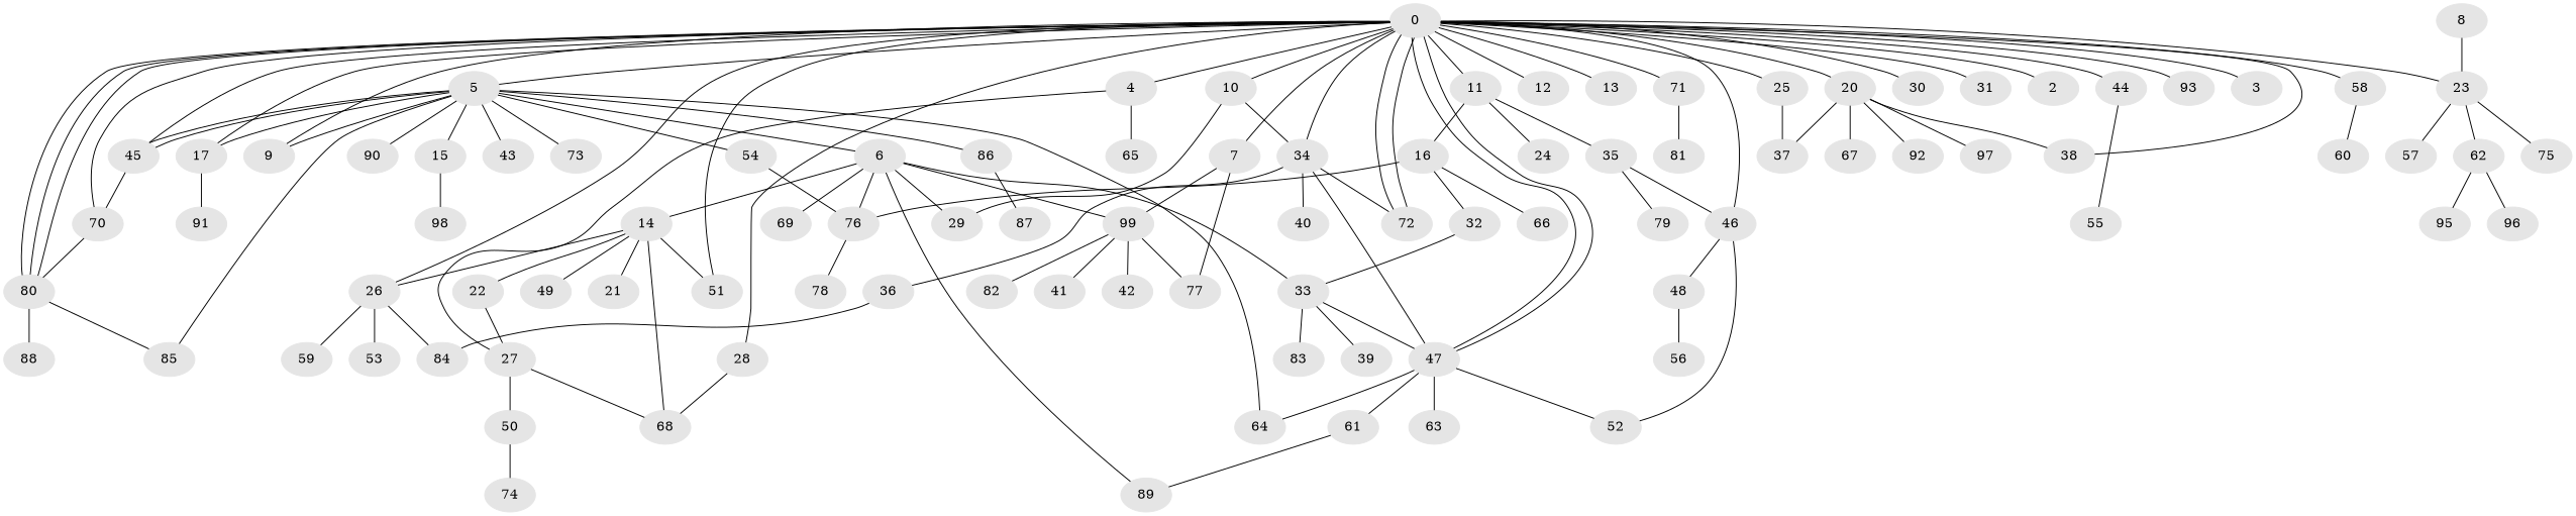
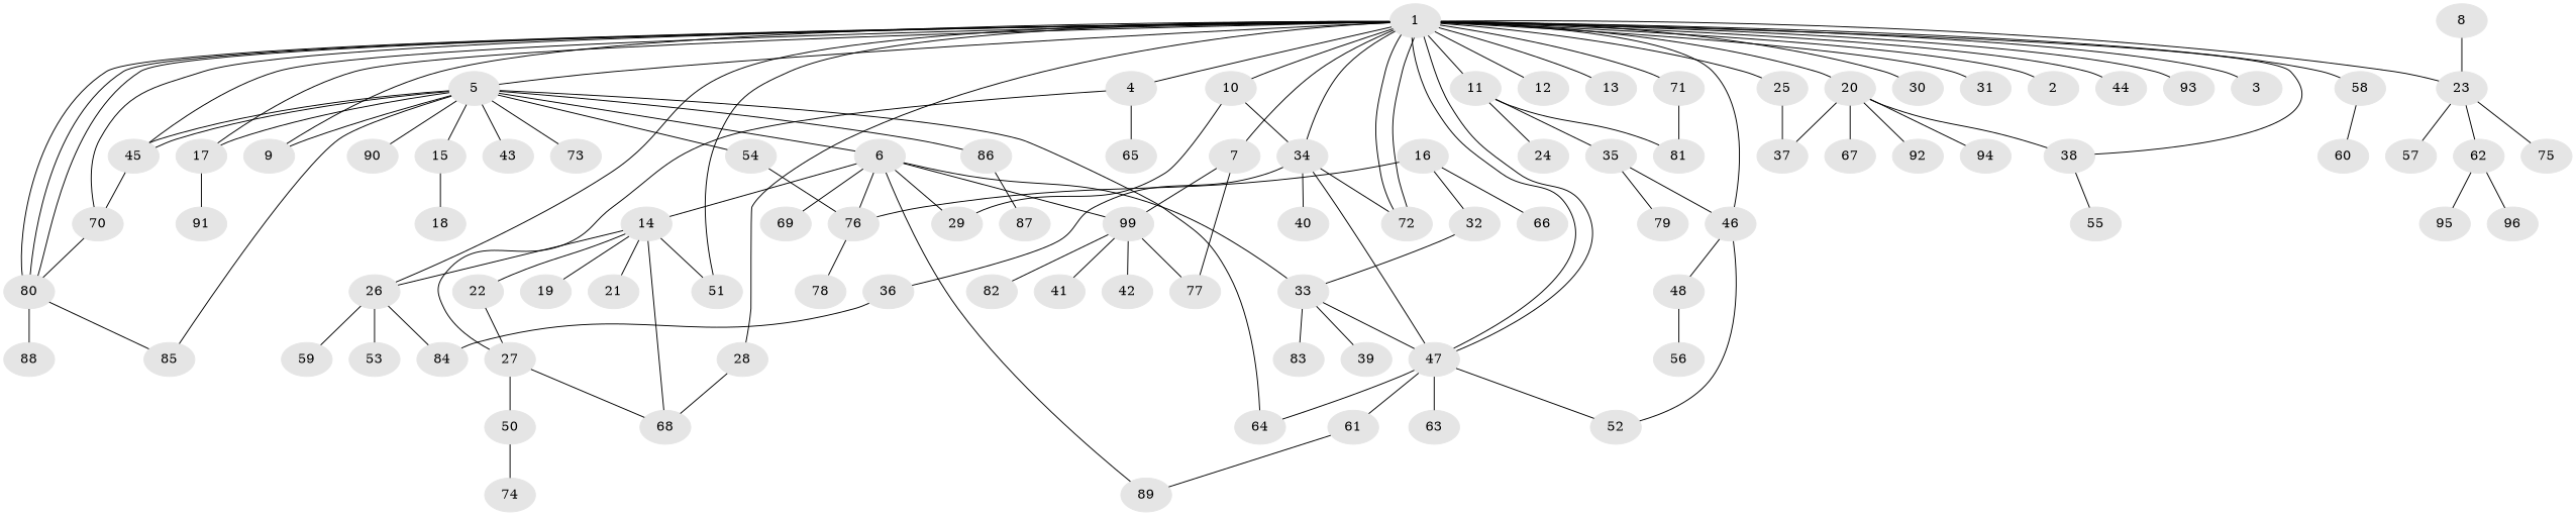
  graph {
    node [color=gray90 style=filled]
-   1 [label=0]
+   1
    2
    3
    4
    5
    7
    9
    10
    11
    12
    13
    17
    20
    23
    25
    26
    28
    30
    31
    34
    38
    44
    45
    46
    47
    51
    58
    70
    71
    72
    80
    93
    27
    65
    6
    15
    43
    54
    64
    73
    85
    86
    90
    14
    n45 [label=99]
    29
    33
    69
    76
    89
    77
    8
    16
    24
    35
    91
    37
    67
    92
-   94 [label=97]
+   94
    57
    62
    75
    53
    59
    84
    68
    36
    40
    55
    48
    52
    61
    63
    60
    81
    88
    50
-   18 [label=98]
+   18
    87
    21
    22
-   49
+   49 [label=19]
    41
    42
    82
    39
    83
    78
    32
    66
    79
    95
    96
    74
    56
    1 -- 2
    1 -- 3
    1 -- 4
    1 -- 5
    1 -- 7
    1 -- 9
    1 -- 10
    1 -- 11
    1 -- 12
    1 -- 13
    1 -- 17
    1 -- 20
    1 -- 23
    1 -- 25
    1 -- 26
    1 -- 28
    1 -- 30
    1 -- 31
    1 -- 34
    1 -- 38
    1 -- 44
    1 -- 45
    1 -- 46
    1 -- 47
    1 -- 47
    1 -- 51
    1 -- 58
    1 -- 70
    1 -- 71
    1 -- 72
    1 -- 72
    1 -- 80
    1 -- 80
    1 -- 80
    1 -- 93
    4 -- 27
    4 -- 65
    5 -- 9
    5 -- 17
    5 -- 45
    5 -- 45
    5 -- 6
    5 -- 15
    5 -- 43
    5 -- 54
    5 -- 64
    5 -- 73
    5 -- 85
    5 -- 86
    5 -- 90
    7 -- n45
    7 -- 77
    10 -- 34
    10 -- 29
-   11 -- 16
+   11 -- 81
    11 -- 24
    11 -- 35
    17 -- 91
    20 -- 38
    20 -- 37
    20 -- 67
    20 -- 92
    20 -- 94
    23 -- 57
    23 -- 62
    23 -- 75
    25 -- 37
    26 -- 53
    26 -- 59
    26 -- 84
    28 -- 68
    34 -- 47
    34 -- 72
    34 -- 36
    34 -- 40
-   44 -- 55
+   38 -- 55
    45 -- 70
    46 -- 48
    46 -- 52
    47 -- 64
    47 -- 52
    47 -- 61
    47 -- 63
    58 -- 60
    70 -- 80
    71 -- 81
    80 -- 85
    80 -- 88
    27 -- 68
    27 -- 50
    6 -- 14
    6 -- n45
    6 -- 29
    6 -- 33
    6 -- 69
    6 -- 76
    6 -- 89
    15 -- 18
    54 -- 76
    86 -- 87
    14 -- 26
    14 -- 51
    14 -- 68
    14 -- 21
    14 -- 22
    14 -- 49
    n45 -- 77
    n45 -- 41
    n45 -- 42
    n45 -- 82
    33 -- 47
    33 -- 39
    33 -- 83
    76 -- 78
    8 -- 23
    16 -- 76
    16 -- 32
    16 -- 66
    35 -- 46
    35 -- 79
    62 -- 95
    62 -- 96
    36 -- 84
    48 -- 56
    61 -- 89
    50 -- 74
    22 -- 27
    32 -- 33
  }
